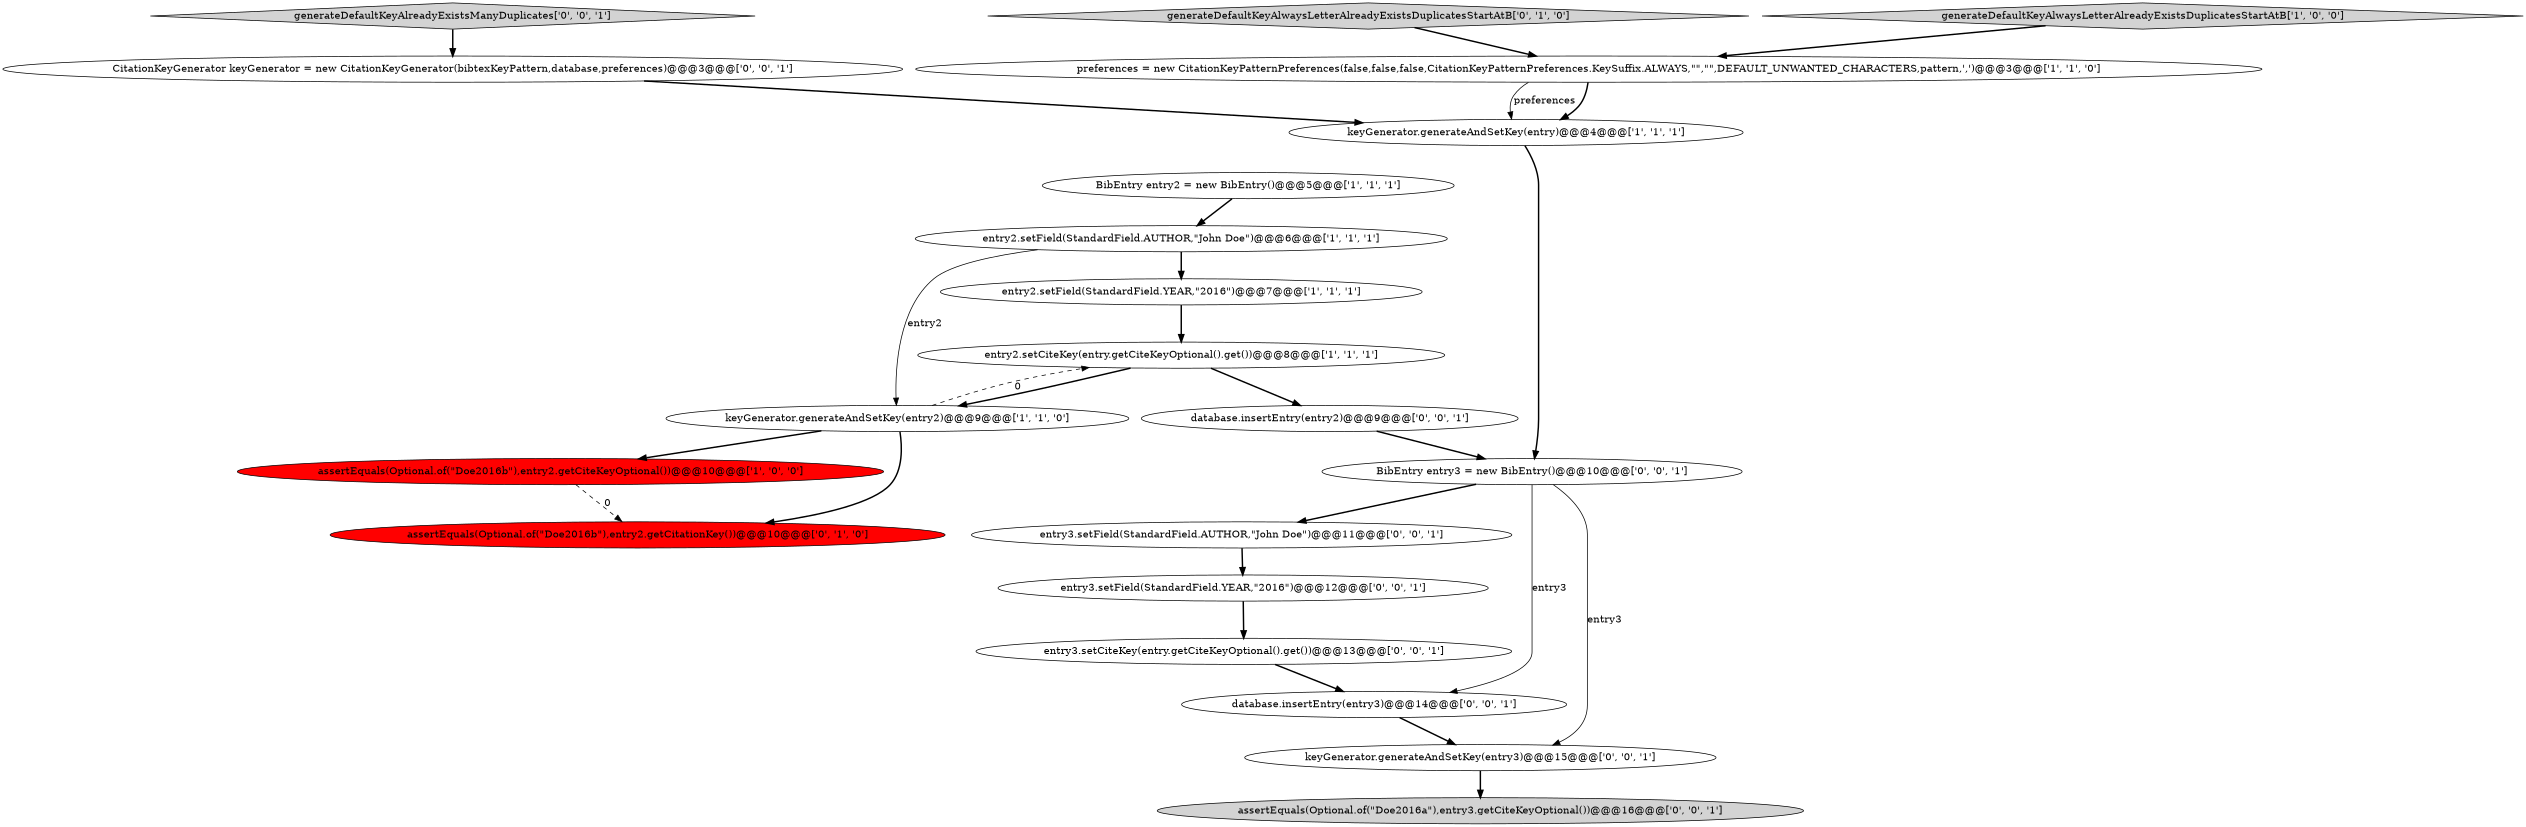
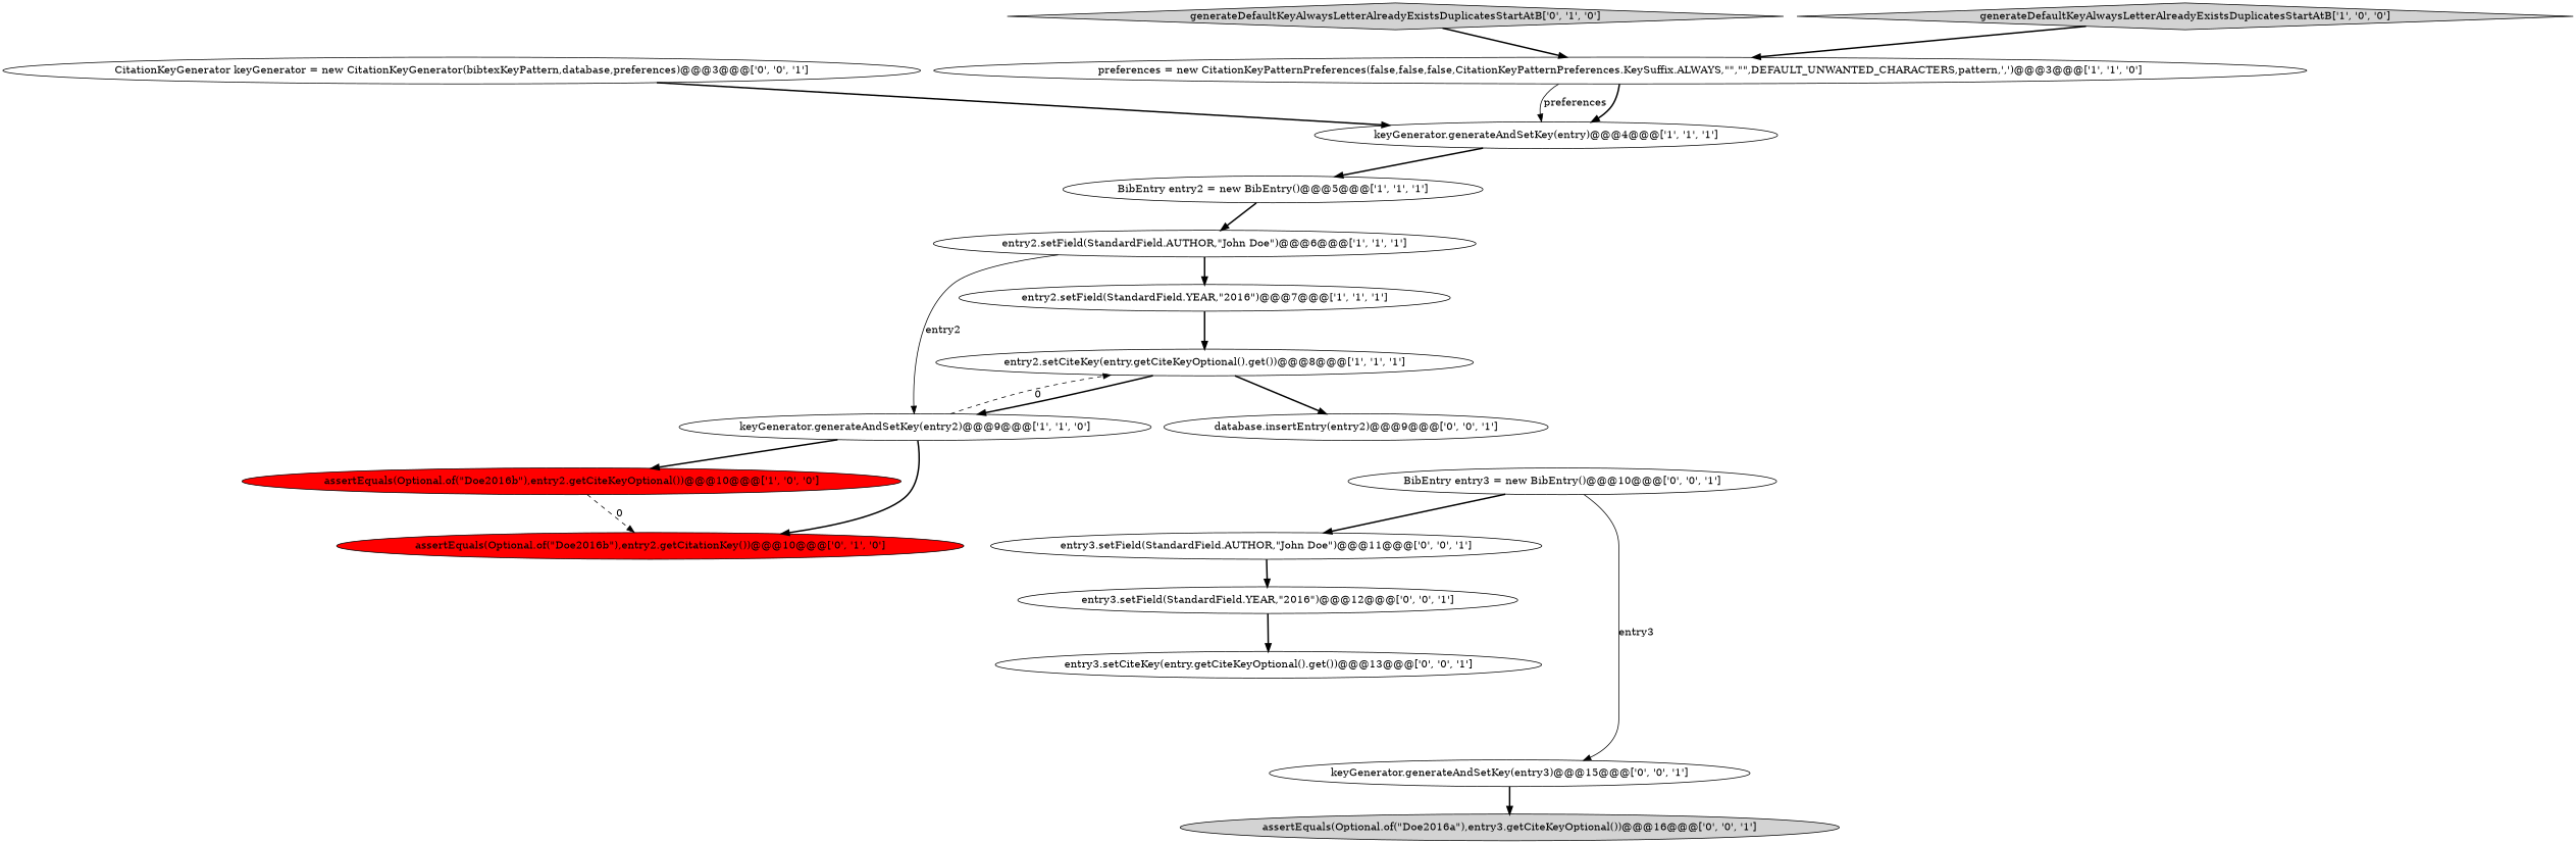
  digraph {
    node [fillcolor=white shape=ellipse style=filled]
    edge [style=bold]
    n1 [label="keyGenerator.generateAndSetKey(entry)@@@4@@@['1', '1', '1']"]
    n2 [label="BibEntry entry2 = new BibEntry()@@@5@@@['1', '1', '1']"]
    n3 [label="entry2.setField(StandardField.AUTHOR,\"John Doe\")@@@6@@@['1', '1', '1']"]
-   n4 [label="database.insertEntry(entry3)@@@14@@@['0', '0', '1']"]
    n5 [label="keyGenerator.generateAndSetKey(entry3)@@@15@@@['0', '0', '1']"]
    n6 [fillcolor=lightgray label="assertEquals(Optional.of(\"Doe2016a\"),entry3.getCiteKeyOptional())@@@16@@@['0', '0', '1']"]
    n7 [label="BibEntry entry3 = new BibEntry()@@@10@@@['0', '0', '1']"]
    n8 [label="entry3.setField(StandardField.AUTHOR,\"John Doe\")@@@11@@@['0', '0', '1']"]
    n9 [label="entry3.setField(StandardField.YEAR,\"2016\")@@@12@@@['0', '0', '1']"]
    n10 [label="entry2.setField(StandardField.YEAR,\"2016\")@@@7@@@['1', '1', '1']"]
    n11 [label="entry2.setCiteKey(entry.getCiteKeyOptional().get())@@@8@@@['1', '1', '1']"]
    n12 [label="database.insertEntry(entry2)@@@9@@@['0', '0', '1']"]
    n13 [label="keyGenerator.generateAndSetKey(entry2)@@@9@@@['1', '1', '0']"]
    n14 [fillcolor=red label="assertEquals(Optional.of(\"Doe2016b\"),entry2.getCitationKey())@@@10@@@['0', '1', '0']"]
    n15 [fillcolor=red label="assertEquals(Optional.of(\"Doe2016b\"),entry2.getCiteKeyOptional())@@@10@@@['1', '0', '0']"]
    n16 [label="entry3.setCiteKey(entry.getCiteKeyOptional().get())@@@13@@@['0', '0', '1']"]
    n17 [label="CitationKeyGenerator keyGenerator = new CitationKeyGenerator(bibtexKeyPattern,database,preferences)@@@3@@@['0', '0', '1']"]
-   n18 [fillcolor=lightgray label="generateDefaultKeyAlreadyExistsManyDuplicates['0', '0', '1']" shape=diamond]
    n19 [label="preferences = new CitationKeyPatternPreferences(false,false,false,CitationKeyPatternPreferences.KeySuffix.ALWAYS,\"\",\"\",DEFAULT_UNWANTED_CHARACTERS,pattern,',')@@@3@@@['1', '1', '0']"]
    n20 [fillcolor=lightgray label="generateDefaultKeyAlwaysLetterAlreadyExistsDuplicatesStartAtB['0', '1', '0']" shape=diamond]
    n21 [fillcolor=lightgray label="generateDefaultKeyAlwaysLetterAlreadyExistsDuplicatesStartAtB['1', '0', '0']" shape=diamond]
-   n1 -> n7
+   n1 -> n2
    n2 -> n3
    n3 -> n10
    n3 -> n13 [label=entry2 style=solid]
-   n4 -> n5
    n5 -> n6
-   n7 -> n4 [label=entry3 style=solid]
    n7 -> n5 [label=entry3 style=solid]
    n7 -> n8
    n8 -> n9
    n9 -> n16
    n10 -> n11
    n11 -> n12
    n11 -> n13
-   n12 -> n7
    n13 -> n11 [label=0 style=dashed]
    n13 -> n14
    n13 -> n15
    n15 -> n14 [label=0 style=dashed]
-   n16 -> n4
    n17 -> n1
-   n18 -> n17
    n19 -> n1
    n19 -> n1 [label=preferences style=solid]
    n20 -> n19
    n21 -> n19
  }
